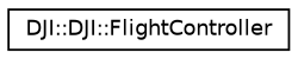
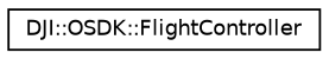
  digraph {
    rankdir=LR
-   n1 [color=black fillcolor=white fontname=Helvetica fontsize=10 height=0.2 label="DJI::DJI::FlightController" shape=record style=filled width=0.4]
+   n1 [color=black fillcolor=white fontname=Helvetica fontsize=10 height=0.2 label="DJI::OSDK::FlightController" shape=record style=filled width=0.4]
  }
